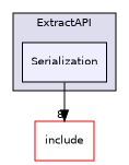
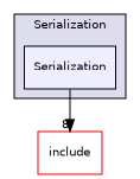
  digraph {
    compound=true
    node [fontname=Helvetica fontsize=10 shape=box]
    n1 [fillcolor="#eeeeff" label=Serialization pencolor=black style=filled]
    n2 [color=red label=include]
    subgraph cluster_1 {
      bgcolor="#ddddee"
      fontname=Helvetica
      fontsize=10
-     label=ExtractAPI
+     label=Serialization
      pencolor=black
      n1
    }
    n1 -> n2 [headlabel=8 labeldistance=1.5 labelfontname=Helvetica labelfontsize=10]
  }
